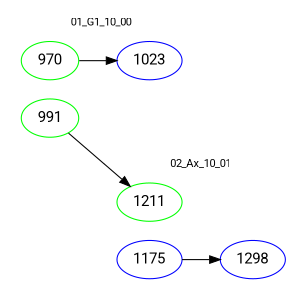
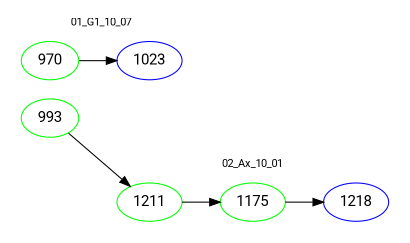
  digraph {
    fontname=Roboto
    rankdir=LR
    node [color=green fontname=Roboto]
    edge [color=black fontname=Roboto]
    n1 [label=1211]
-   n2 [color=blue label=1175]
-   n3 [color=blue label=1298]
-   n4 [label=991]
+   n2 [label=1175]
+   n3 [color=blue label=1218]
+   n4 [label=993]
    n5 [label=970]
    n6 [color=blue label=1023]
    subgraph cluster_1 {
      color=white
      fontsize=10
      label="02_Ax_10_01"
      n1
      n2
      n3
    }
    subgraph cluster_2 {
      color=white
      fontsize=10
-     label="01_G1_10_00"
+     label="01_G1_10_07"
      n4
      n5
      n6
    }
+   n1 -> n2
    n2 -> n3
    n4 -> n1
    n5 -> n6
  }
